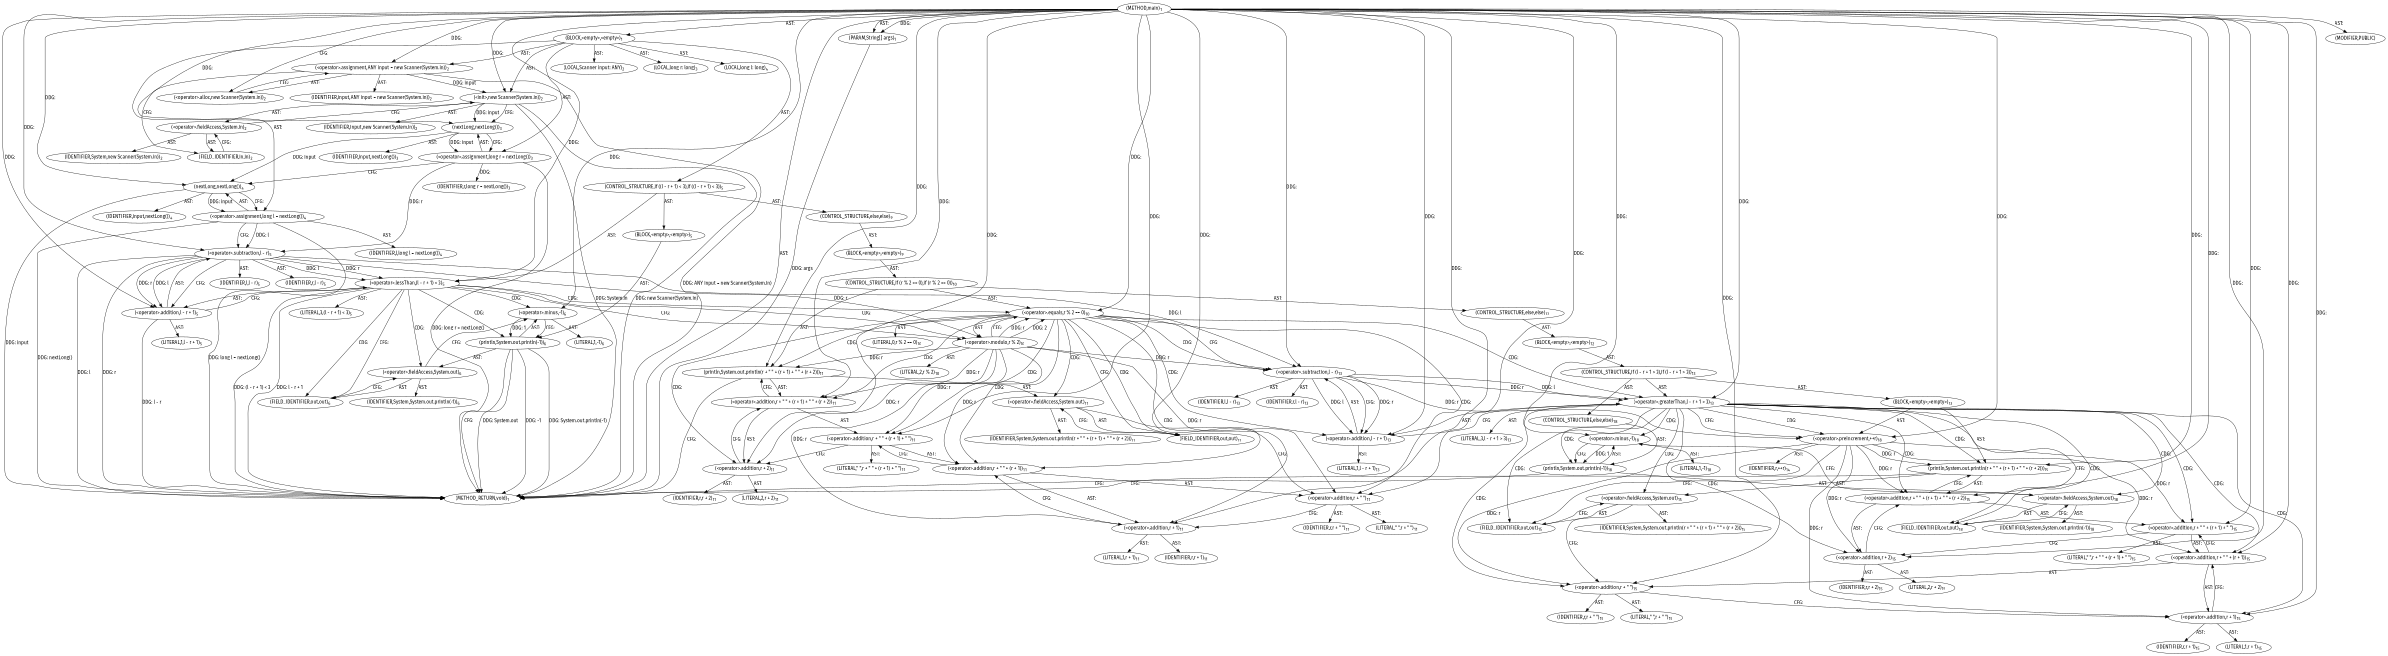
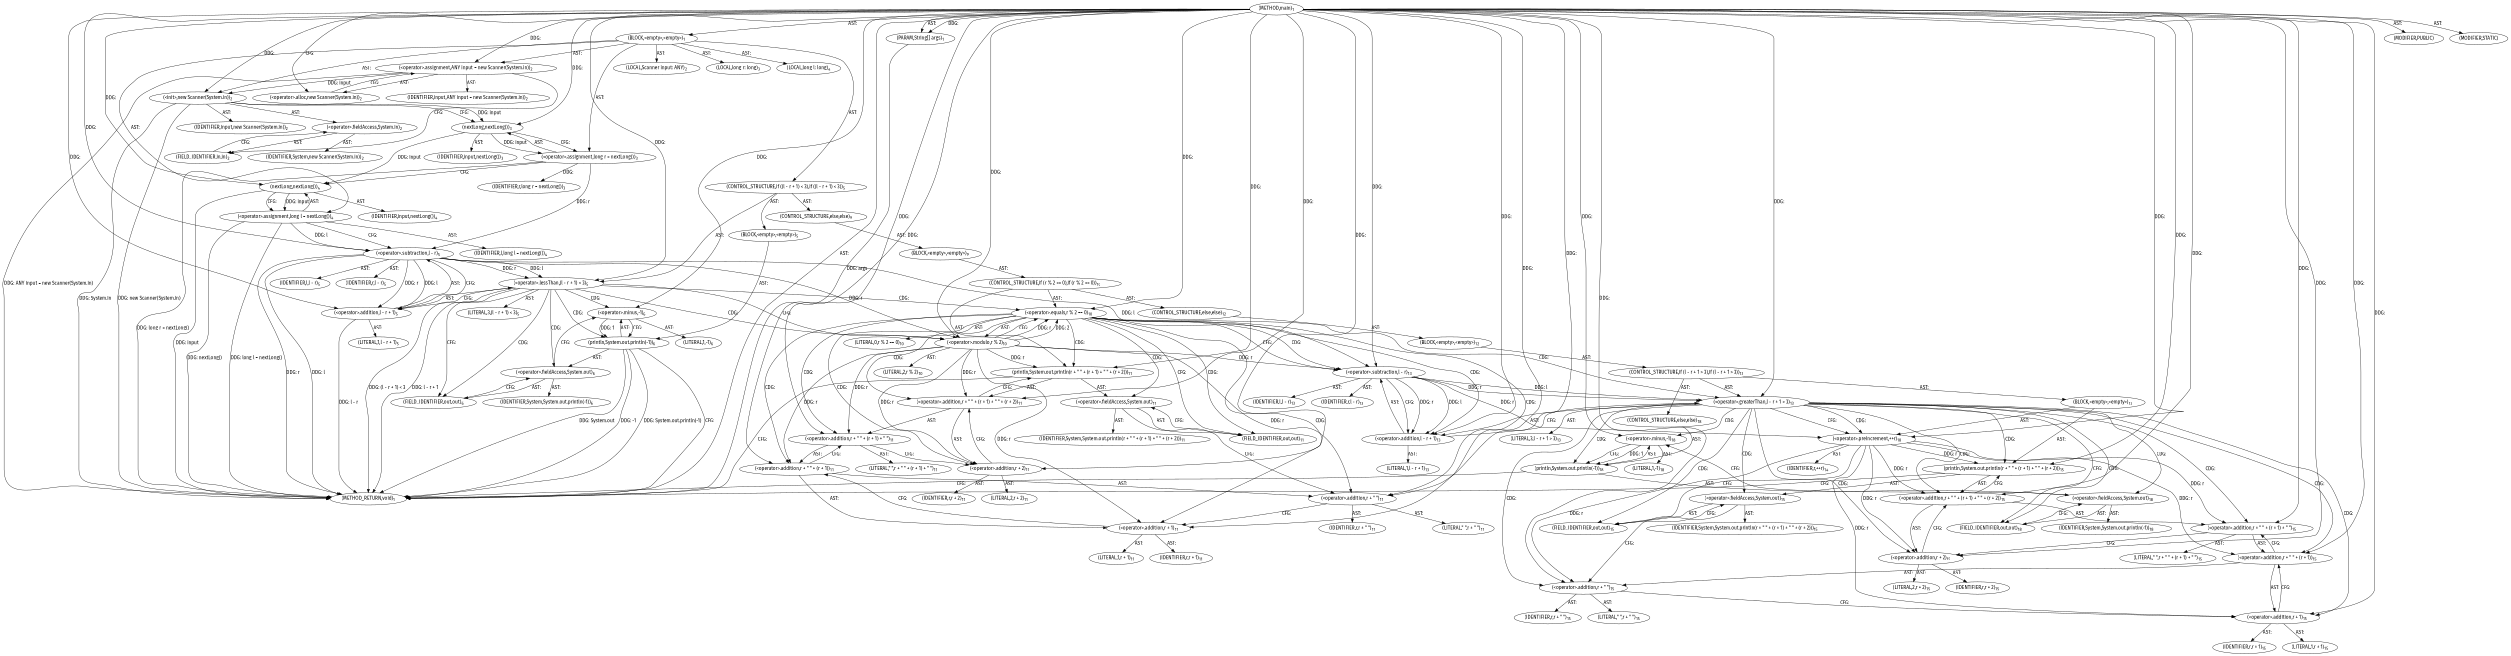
  digraph {
    fontname="Fira Sans"
    node [fontname="Fira Sans"]
    edge [fontname="Fira Sans"]
    n1 [label=<(METHOD,main)<SUB>1</SUB>>]
    n2 [label=<(PARAM,String[] args)<SUB>1</SUB>>]
    n3 [label=<(BLOCK,&lt;empty&gt;,&lt;empty&gt;)<SUB>1</SUB>>]
    n4 [label=<(&lt;operator&gt;.assignment,ANY input = new Scanner(System.in))<SUB>2</SUB>>]
    n5 [label=<(&lt;operator&gt;.alloc,new Scanner(System.in))<SUB>2</SUB>>]
    n6 [label=<(&lt;init&gt;,new Scanner(System.in))<SUB>2</SUB>>]
    n7 [label=<(nextLong,nextLong())<SUB>3</SUB>>]
    n8 [label=<(nextLong,nextLong())<SUB>4</SUB>>]
    n9 [label=<(&lt;operator&gt;.lessThan,(l - r + 1) &lt; 3)<SUB>5</SUB>>]
    n10 [label=<(&lt;operator&gt;.addition,l - r + 1)<SUB>5</SUB>>]
    n11 [label=<(&lt;operator&gt;.subtraction,l - r)<SUB>5</SUB>>]
    n12 [label=<(&lt;operator&gt;.minus,-1)<SUB>6</SUB>>]
    n13 [label=<(&lt;operator&gt;.equals,r % 2 == 0)<SUB>10</SUB>>]
    n14 [label=<(&lt;operator&gt;.modulo,r % 2)<SUB>10</SUB>>]
    n15 [label=<(println,System.out.println(r + &quot; &quot; + (r + 1) + &quot; &quot; + (r + 2)))<SUB>11</SUB>>]
    n16 [label=<(&lt;operator&gt;.addition,r + &quot; &quot; + (r + 1) + &quot; &quot; + (r + 2))<SUB>11</SUB>>]
    n17 [label=<(&lt;operator&gt;.addition,r + &quot; &quot; + (r + 1) + &quot; &quot;)<SUB>11</SUB>>]
    n18 [label=<(&lt;operator&gt;.addition,r + &quot; &quot; + (r + 1))<SUB>11</SUB>>]
    n19 [label=<(&lt;operator&gt;.addition,r + &quot; &quot;)<SUB>11</SUB>>]
    n20 [label=<(&lt;operator&gt;.addition,r + 1)<SUB>11</SUB>>]
    n21 [label=<(&lt;operator&gt;.addition,r + 2)<SUB>11</SUB>>]
    n22 [label=<(&lt;operator&gt;.greaterThan,l - r + 1 &gt; 3)<SUB>13</SUB>>]
    n23 [label=<(&lt;operator&gt;.addition,l - r + 1)<SUB>13</SUB>>]
    n24 [label=<(&lt;operator&gt;.subtraction,l - r)<SUB>13</SUB>>]
    n25 [label=<(&lt;operator&gt;.preIncrement,++r)<SUB>18</SUB>>]
    n26 [label=<(println,System.out.println(r + &quot; &quot; + (r + 1) + &quot; &quot; + (r + 2)))<SUB>15</SUB>>]
    n27 [label=<(&lt;operator&gt;.addition,r + &quot; &quot; + (r + 1) + &quot; &quot; + (r + 2))<SUB>15</SUB>>]
    n28 [label=<(&lt;operator&gt;.addition,r + &quot; &quot; + (r + 1) + &quot; &quot;)<SUB>15</SUB>>]
    n29 [label=<(&lt;operator&gt;.addition,r + &quot; &quot; + (r + 1))<SUB>15</SUB>>]
    n30 [label=<(&lt;operator&gt;.addition,r + &quot; &quot;)<SUB>15</SUB>>]
    n31 [label=<(&lt;operator&gt;.addition,r + 1)<SUB>15</SUB>>]
    n32 [label=<(&lt;operator&gt;.addition,r + 2)<SUB>15</SUB>>]
    n33 [label=<(&lt;operator&gt;.minus,-1)<SUB>18</SUB>>]
    n34 [label=<(MODIFIER,PUBLIC)>]
+   n35 [label=<(MODIFIER,STATIC)>]
    n36 [label=<(METHOD_RETURN,void)<SUB>1</SUB>>]
    n37 [label=<(LOCAL,Scanner input: ANY)<SUB>2</SUB>>]
    n38 [label=<(LOCAL,long r: long)<SUB>3</SUB>>]
    n39 [label=<(&lt;operator&gt;.assignment,long r = nextLong())<SUB>3</SUB>>]
    n40 [label=<(LOCAL,long l: long)<SUB>4</SUB>>]
    n41 [label=<(&lt;operator&gt;.assignment,long l = nextLong())<SUB>4</SUB>>]
    n42 [label=<(CONTROL_STRUCTURE,if ((l - r + 1) &lt; 3),if ((l - r + 1) &lt; 3))<SUB>5</SUB>>]
    n43 [label=<(IDENTIFIER,input,ANY input = new Scanner(System.in))<SUB>2</SUB>>]
    n44 [label=<(FIELD_IDENTIFIER,in,in)<SUB>2</SUB>>]
    n45 [label=<(IDENTIFIER,input,new Scanner(System.in))<SUB>2</SUB>>]
    n46 [label=<(&lt;operator&gt;.fieldAccess,System.in)<SUB>2</SUB>>]
    n47 [label=<(IDENTIFIER,input,nextLong())<SUB>3</SUB>>]
    n48 [label=<(IDENTIFIER,input,nextLong())<SUB>4</SUB>>]
    n49 [label=<(LITERAL,3,(l - r + 1) &lt; 3)<SUB>5</SUB>>]
    n50 [label=<(println,System.out.println(-1))<SUB>6</SUB>>]
    n51 [label=<(&lt;operator&gt;.fieldAccess,System.out)<SUB>6</SUB>>]
    n52 [label=<(FIELD_IDENTIFIER,out,out)<SUB>6</SUB>>]
    n53 [label=<(LITERAL,1,l - r + 1)<SUB>5</SUB>>]
    n54 [label=<(IDENTIFIER,l,l - r)<SUB>5</SUB>>]
    n55 [label=<(IDENTIFIER,r,l - r)<SUB>5</SUB>>]
    n56 [label=<(LITERAL,1,-1)<SUB>6</SUB>>]
    n57 [label=<(LITERAL,0,r % 2 == 0)<SUB>10</SUB>>]
    n58 [label=<(&lt;operator&gt;.fieldAccess,System.out)<SUB>11</SUB>>]
    n59 [label=<(FIELD_IDENTIFIER,out,out)<SUB>11</SUB>>]
    n60 [label=<(LITERAL,2,r % 2)<SUB>10</SUB>>]
    n61 [label=<(LITERAL,&quot; &quot;,r + &quot; &quot; + (r + 1) + &quot; &quot;)<SUB>11</SUB>>]
    n62 [label=<(IDENTIFIER,r,r + &quot; &quot;)<SUB>11</SUB>>]
    n63 [label=<(LITERAL,&quot; &quot;,r + &quot; &quot;)<SUB>11</SUB>>]
    n64 [label=<(IDENTIFIER,r,r + 1)<SUB>11</SUB>>]
    n65 [label=<(LITERAL,1,r + 1)<SUB>11</SUB>>]
    n66 [label=<(IDENTIFIER,r,r + 2)<SUB>11</SUB>>]
    n67 [label=<(LITERAL,2,r + 2)<SUB>11</SUB>>]
    n68 [label=<(LITERAL,3,l - r + 1 &gt; 3)<SUB>13</SUB>>]
    n69 [label=<(&lt;operator&gt;.fieldAccess,System.out)<SUB>15</SUB>>]
    n70 [label=<(FIELD_IDENTIFIER,out,out)<SUB>15</SUB>>]
    n71 [label=<(println,System.out.println(-1))<SUB>18</SUB>>]
    n72 [label=<(&lt;operator&gt;.fieldAccess,System.out)<SUB>18</SUB>>]
    n73 [label=<(FIELD_IDENTIFIER,out,out)<SUB>18</SUB>>]
    n74 [label=<(LITERAL,1,l - r + 1)<SUB>13</SUB>>]
    n75 [label=<(IDENTIFIER,l,l - r)<SUB>13</SUB>>]
    n76 [label=<(IDENTIFIER,r,l - r)<SUB>13</SUB>>]
    n77 [label=<(IDENTIFIER,r,++r)<SUB>14</SUB>>]
    n78 [label=<(LITERAL,&quot; &quot;,r + &quot; &quot; + (r + 1) + &quot; &quot;)<SUB>15</SUB>>]
    n79 [label=<(IDENTIFIER,r,r + &quot; &quot;)<SUB>15</SUB>>]
    n80 [label=<(LITERAL,&quot; &quot;,r + &quot; &quot;)<SUB>15</SUB>>]
    n81 [label=<(IDENTIFIER,r,r + 1)<SUB>15</SUB>>]
    n82 [label=<(LITERAL,1,r + 1)<SUB>15</SUB>>]
    n83 [label=<(IDENTIFIER,r,r + 2)<SUB>15</SUB>>]
    n84 [label=<(LITERAL,2,r + 2)<SUB>15</SUB>>]
    n85 [label=<(LITERAL,1,-1)<SUB>18</SUB>>]
    n86 [label=<(IDENTIFIER,r,long r = nextLong())<SUB>3</SUB>>]
    n87 [label=<(IDENTIFIER,l,long l = nextLong())<SUB>4</SUB>>]
    n88 [label=<(BLOCK,&lt;empty&gt;,&lt;empty&gt;)<SUB>5</SUB>>]
    n89 [label=<(CONTROL_STRUCTURE,else,else)<SUB>9</SUB>>]
    n90 [label=<(IDENTIFIER,System,new Scanner(System.in))<SUB>2</SUB>>]
    n91 [label=<(BLOCK,&lt;empty&gt;,&lt;empty&gt;)<SUB>9</SUB>>]
    n92 [label=<(IDENTIFIER,System,System.out.println(-1))<SUB>6</SUB>>]
    n93 [label=<(CONTROL_STRUCTURE,if (r % 2 == 0),if (r % 2 == 0))<SUB>10</SUB>>]
    n94 [label=<(CONTROL_STRUCTURE,else,else)<SUB>12</SUB>>]
    n95 [label=<(BLOCK,&lt;empty&gt;,&lt;empty&gt;)<SUB>12</SUB>>]
    n96 [label=<(IDENTIFIER,System,System.out.println(r + &quot; &quot; + (r + 1) + &quot; &quot; + (r + 2)))<SUB>11</SUB>>]
    n97 [label=<(CONTROL_STRUCTURE,if (l - r + 1 &gt; 3),if (l - r + 1 &gt; 3))<SUB>13</SUB>>]
    n98 [label=<(BLOCK,&lt;empty&gt;,&lt;empty&gt;)<SUB>13</SUB>>]
    n99 [label=<(CONTROL_STRUCTURE,else,else)<SUB>18</SUB>>]
    n100 [label=<(IDENTIFIER,System,System.out.println(r + &quot; &quot; + (r + 1) + &quot; &quot; + (r + 2)))<SUB>15</SUB>>]
    n101 [label=<(IDENTIFIER,System,System.out.println(-1))<SUB>18</SUB>>]
    n1 -> n2 [label="AST: "]
    n1 -> n2 [label="DDG: "]
    n1 -> n3 [label="AST: "]
    n1 -> n4 [label="DDG: "]
    n1 -> n5 [label="CFG: "]
    n1 -> n6 [label="DDG: "]
    n1 -> n7 [label="DDG: "]
    n1 -> n8 [label="DDG: "]
    n1 -> n9 [label="DDG: "]
    n1 -> n10 [label="DDG: "]
    n1 -> n11 [label="DDG: "]
    n1 -> n12 [label="DDG: "]
    n1 -> n13 [label="DDG: "]
+   n1 -> n14 [label="DDG: "]
    n1 -> n15 [label="DDG: "]
    n1 -> n16 [label="DDG: "]
    n1 -> n17 [label="DDG: "]
    n1 -> n18 [label="DDG: "]
    n1 -> n19 [label="DDG: "]
    n1 -> n20 [label="DDG: "]
    n1 -> n21 [label="DDG: "]
    n1 -> n22 [label="DDG: "]
    n1 -> n23 [label="DDG: "]
    n1 -> n24 [label="DDG: "]
    n1 -> n25 [label="DDG: "]
    n1 -> n26 [label="DDG: "]
    n1 -> n27 [label="DDG: "]
    n1 -> n28 [label="DDG: "]
    n1 -> n29 [label="DDG: "]
    n1 -> n30 [label="DDG: "]
    n1 -> n31 [label="DDG: "]
    n1 -> n32 [label="DDG: "]
    n1 -> n33 [label="DDG: "]
    n1 -> n34 [label="AST: "]
+   n1 -> n35 [label="AST: "]
    n1 -> n36 [label="AST: "]
    n2 -> n36 [label="DDG: args"]
    n3 -> n4 [label="AST: "]
    n3 -> n6 [label="AST: "]
    n3 -> n37 [label="AST: "]
    n3 -> n38 [label="AST: "]
    n3 -> n39 [label="AST: "]
    n3 -> n40 [label="AST: "]
    n3 -> n41 [label="AST: "]
    n3 -> n42 [label="AST: "]
    n4 -> n5 [label="AST: "]
    n4 -> n6 [label="DDG: input"]
    n4 -> n36 [label="DDG: ANY input = new Scanner(System.in)"]
    n4 -> n43 [label="AST: "]
    n4 -> n44 [label="CFG: "]
    n5 -> n4 [label="CFG: "]
    n6 -> n7 [label="CFG: "]
    n6 -> n7 [label="DDG: input"]
    n6 -> n36 [label="DDG: System.in"]
    n6 -> n36 [label="DDG: new Scanner(System.in)"]
    n6 -> n45 [label="AST: "]
    n6 -> n46 [label="AST: "]
    n7 -> n8 [label="DDG: input"]
    n7 -> n39 [label="CFG: "]
    n7 -> n39 [label="DDG: input"]
    n7 -> n47 [label="AST: "]
    n8 -> n36 [label="DDG: input"]
    n8 -> n41 [label="CFG: "]
    n8 -> n41 [label="DDG: input"]
    n8 -> n48 [label="AST: "]
    n9 -> n10 [label="AST: "]
    n9 -> n12 [label="CDG: "]
    n9 -> n13 [label="CDG: "]
    n9 -> n14 [label="CFG: "]
    n9 -> n14 [label="CDG: "]
    n9 -> n36 [label="DDG: l - r + 1"]
    n9 -> n36 [label="DDG: (l - r + 1) &lt; 3"]
    n9 -> n49 [label="AST: "]
    n9 -> n50 [label="CDG: "]
    n9 -> n51 [label="CDG: "]
    n9 -> n52 [label="CFG: "]
    n9 -> n52 [label="CDG: "]
    n10 -> n9 [label="CFG: "]
    n10 -> n11 [label="AST: "]
    n10 -> n36 [label="DDG: l - r"]
    n10 -> n53 [label="AST: "]
    n11 -> n9 [label="DDG: l"]
    n11 -> n9 [label="DDG: r"]
    n11 -> n10 [label="CFG: "]
    n11 -> n10 [label="DDG: l"]
    n11 -> n10 [label="DDG: r"]
    n11 -> n14 [label="DDG: r"]
    n11 -> n24 [label="DDG: l"]
    n11 -> n36 [label="DDG: l"]
    n11 -> n36 [label="DDG: r"]
    n11 -> n54 [label="AST: "]
    n11 -> n55 [label="AST: "]
    n12 -> n50 [label="CFG: "]
    n12 -> n50 [label="DDG: 1"]
    n12 -> n56 [label="AST: "]
    n13 -> n14 [label="AST: "]
    n13 -> n15 [label="CDG: "]
    n13 -> n16 [label="CDG: "]
    n13 -> n17 [label="CDG: "]
    n13 -> n18 [label="CDG: "]
    n13 -> n19 [label="CDG: "]
    n13 -> n20 [label="CDG: "]
    n13 -> n21 [label="CDG: "]
    n13 -> n22 [label="CDG: "]
    n13 -> n23 [label="CDG: "]
    n13 -> n24 [label="CFG: "]
    n13 -> n24 [label="CDG: "]
    n13 -> n57 [label="AST: "]
    n13 -> n58 [label="CDG: "]
    n13 -> n59 [label="CFG: "]
    n13 -> n59 [label="CDG: "]
    n14 -> n13 [label="CFG: "]
    n14 -> n13 [label="DDG: r"]
    n14 -> n13 [label="DDG: 2"]
    n14 -> n15 [label="DDG: r"]
    n14 -> n16 [label="DDG: r"]
    n14 -> n17 [label="DDG: r"]
    n14 -> n18 [label="DDG: r"]
    n14 -> n19 [label="DDG: r"]
    n14 -> n20 [label="DDG: r"]
    n14 -> n21 [label="DDG: r"]
    n14 -> n24 [label="DDG: r"]
    n14 -> n60 [label="AST: "]
    n15 -> n16 [label="AST: "]
    n15 -> n36 [label="CFG: "]
    n15 -> n58 [label="AST: "]
    n16 -> n15 [label="CFG: "]
    n16 -> n17 [label="AST: "]
    n16 -> n21 [label="AST: "]
    n17 -> n18 [label="AST: "]
    n17 -> n21 [label="CFG: "]
    n17 -> n61 [label="AST: "]
    n18 -> n17 [label="CFG: "]
    n18 -> n19 [label="AST: "]
    n18 -> n20 [label="AST: "]
    n19 -> n20 [label="CFG: "]
    n19 -> n62 [label="AST: "]
    n19 -> n63 [label="AST: "]
    n20 -> n18 [label="CFG: "]
    n20 -> n64 [label="AST: "]
    n20 -> n65 [label="AST: "]
    n21 -> n16 [label="CFG: "]
    n21 -> n66 [label="AST: "]
    n21 -> n67 [label="AST: "]
    n22 -> n23 [label="AST: "]
    n22 -> n25 [label="CFG: "]
    n22 -> n25 [label="CDG: "]
    n22 -> n26 [label="CDG: "]
    n22 -> n27 [label="CDG: "]
    n22 -> n28 [label="CDG: "]
    n22 -> n29 [label="CDG: "]
    n22 -> n30 [label="CDG: "]
    n22 -> n31 [label="CDG: "]
    n22 -> n32 [label="CDG: "]
    n22 -> n33 [label="CDG: "]
    n22 -> n68 [label="AST: "]
    n22 -> n69 [label="CDG: "]
    n22 -> n70 [label="CDG: "]
    n22 -> n71 [label="CDG: "]
    n22 -> n72 [label="CDG: "]
    n22 -> n73 [label="CFG: "]
    n22 -> n73 [label="CDG: "]
    n23 -> n22 [label="CFG: "]
    n23 -> n24 [label="AST: "]
    n23 -> n74 [label="AST: "]
    n24 -> n22 [label="DDG: l"]
    n24 -> n22 [label="DDG: r"]
    n24 -> n23 [label="CFG: "]
    n24 -> n23 [label="DDG: l"]
    n24 -> n23 [label="DDG: r"]
    n24 -> n25 [label="DDG: r"]
    n24 -> n75 [label="AST: "]
    n24 -> n76 [label="AST: "]
    n25 -> n26 [label="DDG: r"]
    n25 -> n27 [label="DDG: r"]
    n25 -> n28 [label="DDG: r"]
    n25 -> n29 [label="DDG: r"]
    n25 -> n30 [label="DDG: r"]
    n25 -> n31 [label="DDG: r"]
    n25 -> n32 [label="DDG: r"]
    n25 -> n70 [label="CFG: "]
    n25 -> n77 [label="AST: "]
    n26 -> n27 [label="AST: "]
    n26 -> n36 [label="CFG: "]
    n26 -> n69 [label="AST: "]
    n27 -> n26 [label="CFG: "]
    n27 -> n28 [label="AST: "]
    n27 -> n32 [label="AST: "]
    n28 -> n29 [label="AST: "]
    n28 -> n32 [label="CFG: "]
    n28 -> n78 [label="AST: "]
    n29 -> n28 [label="CFG: "]
    n29 -> n30 [label="AST: "]
    n29 -> n31 [label="AST: "]
    n30 -> n31 [label="CFG: "]
    n30 -> n79 [label="AST: "]
    n30 -> n80 [label="AST: "]
    n31 -> n29 [label="CFG: "]
    n31 -> n81 [label="AST: "]
    n31 -> n82 [label="AST: "]
    n32 -> n27 [label="CFG: "]
    n32 -> n83 [label="AST: "]
    n32 -> n84 [label="AST: "]
    n33 -> n71 [label="CFG: "]
    n33 -> n71 [label="DDG: 1"]
    n33 -> n85 [label="AST: "]
    n39 -> n7 [label="AST: "]
    n39 -> n8 [label="CFG: "]
    n39 -> n11 [label="DDG: r"]
    n39 -> n36 [label="DDG: long r = nextLong()"]
    n39 -> n86 [label="DDG: "]
    n41 -> n8 [label="AST: "]
    n41 -> n11 [label="CFG: "]
    n41 -> n11 [label="DDG: l"]
    n41 -> n36 [label="DDG: nextLong()"]
    n41 -> n36 [label="DDG: long l = nextLong()"]
    n41 -> n87 [label="AST: "]
    n42 -> n9 [label="AST: "]
    n42 -> n88 [label="AST: "]
    n42 -> n89 [label="AST: "]
    n44 -> n46 [label="CFG: "]
-   n46 -> n6 [label="CFG: "]
    n46 -> n44 [label="AST: "]
    n46 -> n90 [label="AST: "]
    n50 -> n12 [label="AST: "]
    n50 -> n36 [label="CFG: "]
    n50 -> n36 [label="DDG: System.out"]
    n50 -> n36 [label="DDG: -1"]
    n50 -> n36 [label="DDG: System.out.println(-1)"]
    n50 -> n51 [label="AST: "]
    n51 -> n12 [label="CFG: "]
    n51 -> n52 [label="AST: "]
    n51 -> n92 [label="AST: "]
    n52 -> n51 [label="CFG: "]
    n58 -> n19 [label="CFG: "]
    n58 -> n59 [label="AST: "]
    n58 -> n96 [label="AST: "]
    n59 -> n58 [label="CFG: "]
    n69 -> n30 [label="CFG: "]
    n69 -> n70 [label="AST: "]
    n69 -> n100 [label="AST: "]
    n70 -> n69 [label="CFG: "]
    n71 -> n33 [label="AST: "]
    n71 -> n36 [label="CFG: "]
    n71 -> n72 [label="AST: "]
    n72 -> n33 [label="CFG: "]
    n72 -> n73 [label="AST: "]
    n72 -> n101 [label="AST: "]
    n73 -> n72 [label="CFG: "]
    n88 -> n50 [label="AST: "]
    n89 -> n91 [label="AST: "]
    n91 -> n93 [label="AST: "]
    n93 -> n13 [label="AST: "]
    n93 -> n15 [label="AST: "]
    n93 -> n94 [label="AST: "]
    n94 -> n95 [label="AST: "]
    n95 -> n97 [label="AST: "]
    n97 -> n22 [label="AST: "]
    n97 -> n98 [label="AST: "]
    n97 -> n99 [label="AST: "]
    n98 -> n25 [label="AST: "]
    n98 -> n26 [label="AST: "]
    n99 -> n71 [label="AST: "]
  }
